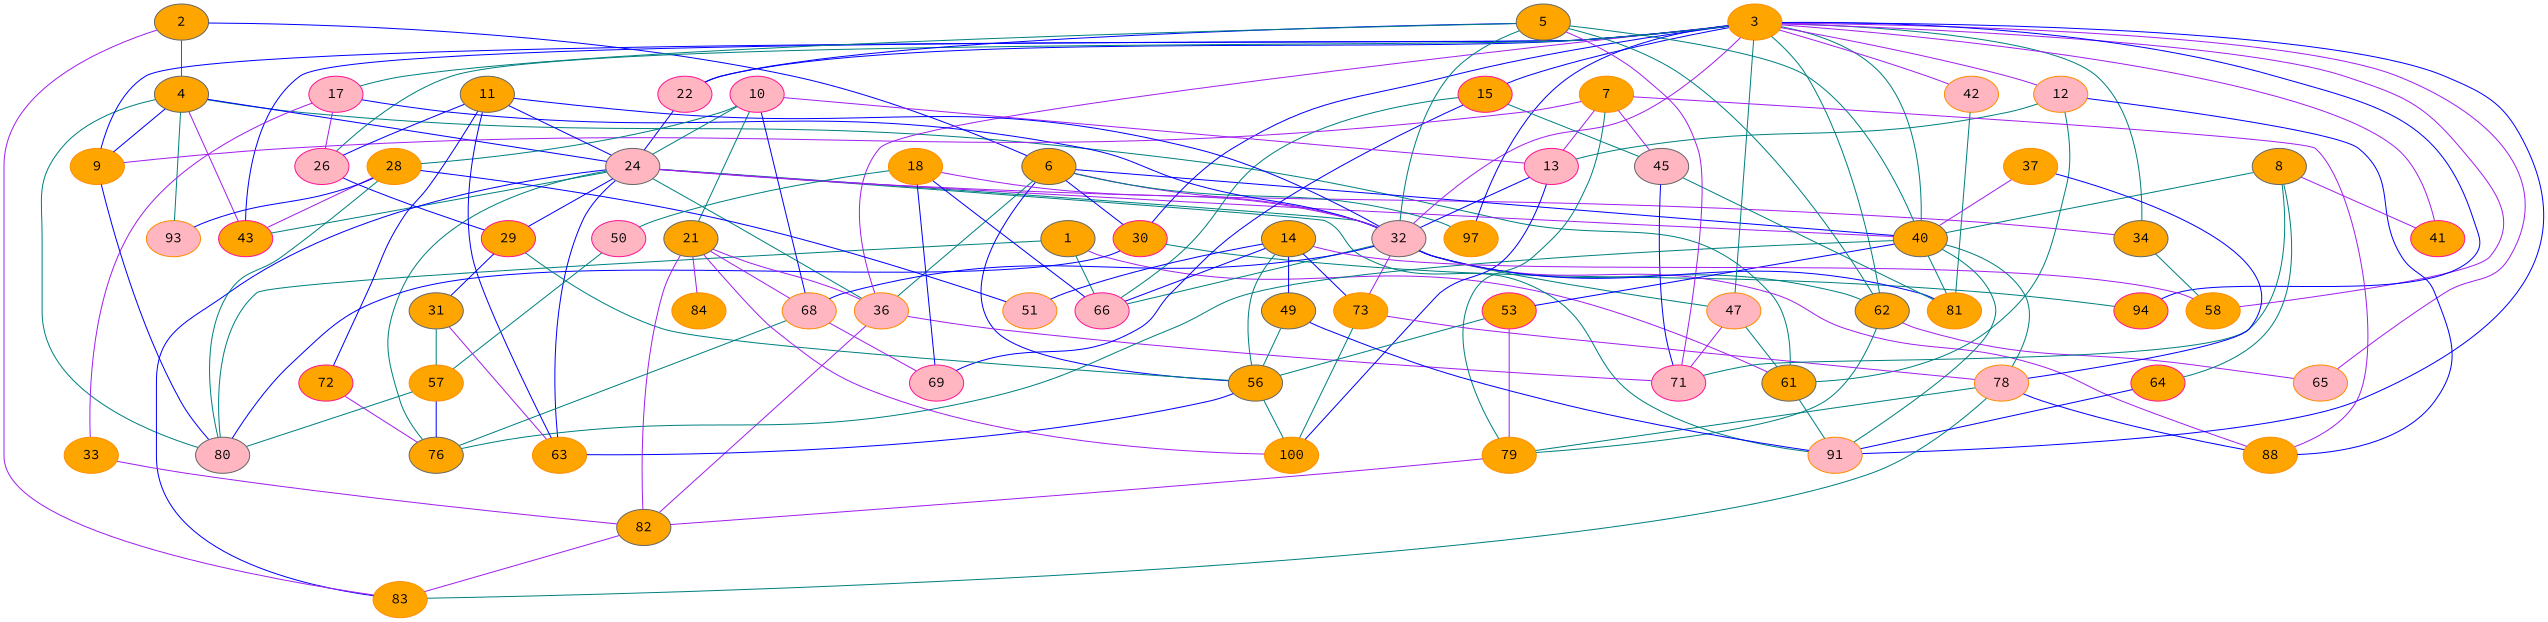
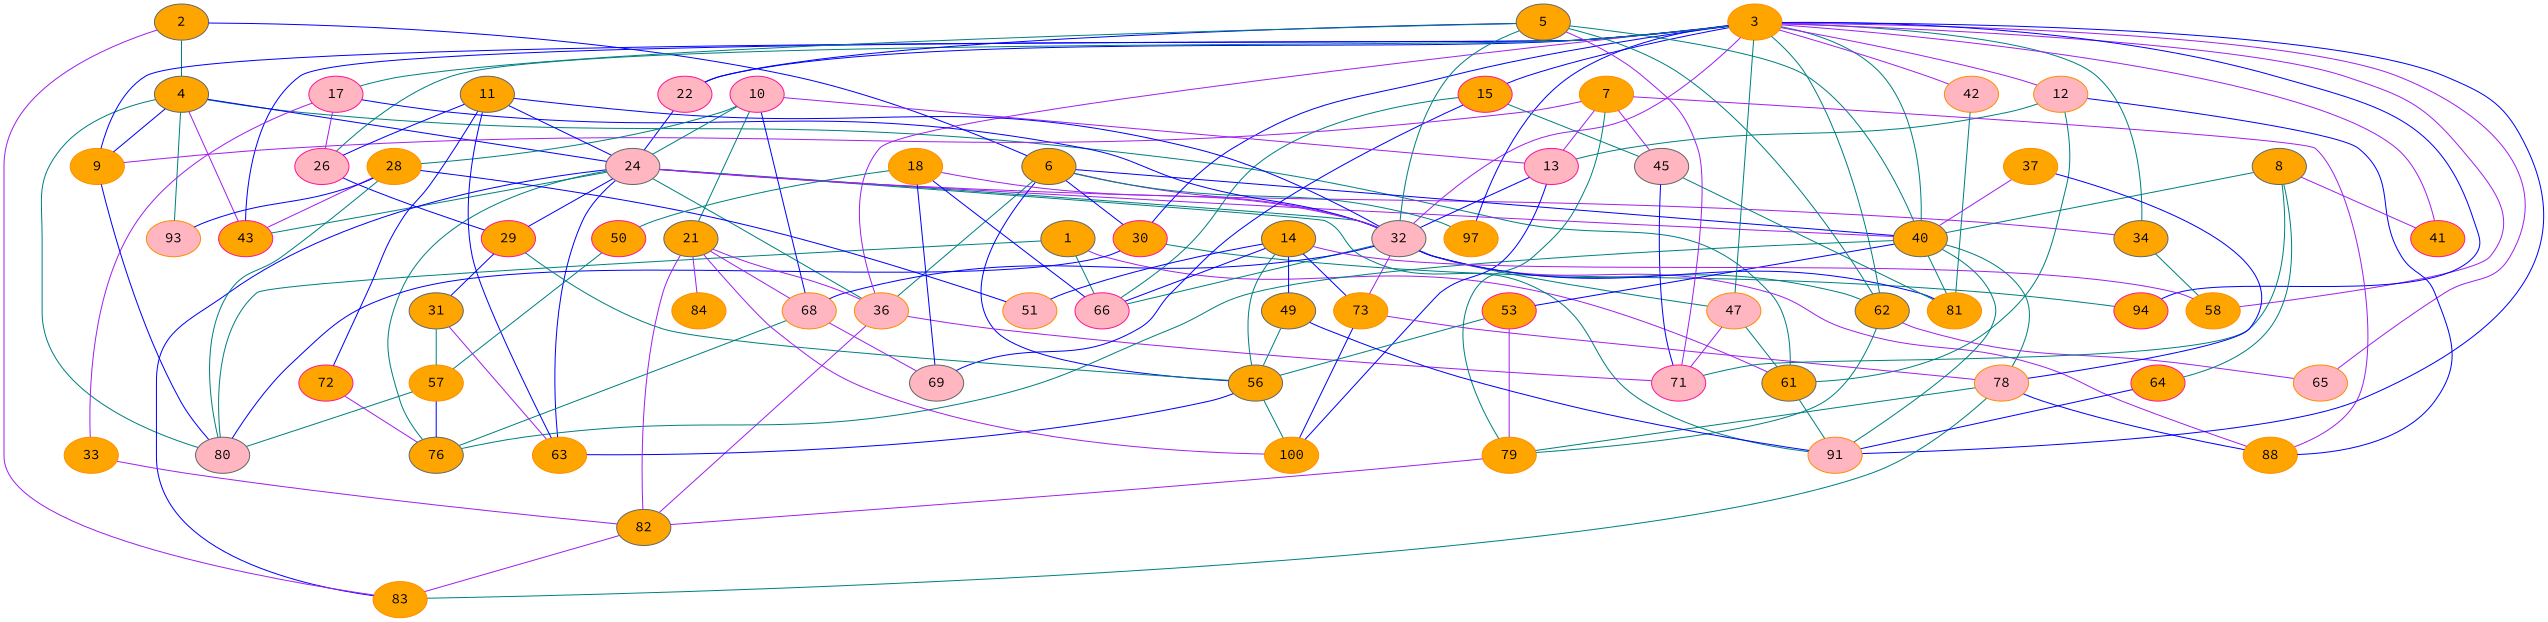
  graph {
    fontname="Source Code Pro"
    node [color=darkorange fillcolor=orange fontname="Source Code Pro" style=filled]
    edge [color=teal fontname="Source Code Pro"]
    1 [color=gray40]
    61 [color=gray40]
    66 [color=deeppink fillcolor=lightpink super="+75"]
    80 [color=gray40 fillcolor=lightpink]
    91 [fillcolor=lightpink super="+98"]
    4 [color=gray40 super="+19"]
    9
    43 [color=deeppink]
    24 [color=gray40 fillcolor=lightpink super="+46"]
    93 [fillcolor=lightpink]
    2 [color=gray40]
    6 [color=gray40 super="+20+27"]
    83
    30 [color=deeppink]
    32 [color=gray40 fillcolor=lightpink super="+90+87"]
    36 [fillcolor=lightpink]
    40 [color=gray40 super="+86+85"]
    97
    56 [color=gray40 super="+77"]
    3 [super="+52+38"]
    12 [fillcolor=lightpink]
    15 [color=deeppink super="+35+16"]
    22 [color=deeppink fillcolor=lightpink]
    26 [color=deeppink fillcolor=lightpink]
    34 [color=gray40]
    41 [color=deeppink]
    42 [fillcolor=lightpink]
    47 [fillcolor=lightpink]
    58
    62 [color=gray40]
    65 [fillcolor=lightpink]
    94 [color=deeppink]
    13 [color=deeppink fillcolor=lightpink]
    88 [super="+89"]
    45 [color=gray40 fillcolor=lightpink]
-   69 [color=deeppink fillcolor=lightpink]
+   69 [color=gray40 fillcolor=lightpink]
    29 [color=deeppink]
    68 [fillcolor=lightpink]
    73
    81
    71 [color=deeppink fillcolor=lightpink]
    82 [color=gray40]
    76 [color=gray40]
    78 [fillcolor=lightpink super="+95"]
    53 [color=deeppink]
    79
    63
    5 [color=gray40]
    17 [color=deeppink fillcolor=lightpink]
    33
    100
    7
    8 [color=gray40]
    64 [color=deeppink]
    10 [color=deeppink fillcolor=lightpink super="+48"]
    21 [color=gray40 super="+23"]
    28
    84
    51 [fillcolor=lightpink]
    11 [color=gray40 super="+67"]
    72 [color=deeppink]
    14 [color=gray40 super="+25"]
    49 [color=gray40]
    18 [super="+54"]
-   50 [color=deeppink fillcolor=lightpink]
+   50 [color=deeppink]
    57
    31 [color=gray40]
    37
    1 -- 61 [color=purple]
    1 -- 66
    1 -- 80
    61 -- 91
    4 -- 61
    4 -- 80
    4 -- 9 [color=blue]
    4 -- 43 [color=purple]
    4 -- 24 [color=blue]
    4 -- 93
    9 -- 80 [color=blue]
    24 -- 91
    24 -- 43
    24 -- 83 [color=blue]
    24 -- 32
    24 -- 36
    24 -- 40 [color=purple]
    24 -- 34 [color=purple]
    24 -- 29 [color=blue]
    24 -- 76
    24 -- 63 [color=blue]
    2 -- 4
    2 -- 6 [color=blue]
    2 -- 83 [color=purple]
    6 -- 30 [color=blue]
    6 -- 32 [color=purple]
    6 -- 36
    6 -- 40 [color=blue]
    6 -- 97
    6 -- 56 [color=blue]
    30 -- 80 [color=blue]
    30 -- 94
    32 -- 66
    32 -- 47
    32 -- 62
    32 -- 88 [color=purple]
    32 -- 68 [color=blue]
    32 -- 73 [color=purple]
    32 -- 81 [color=blue]
    36 -- 71 [color=purple]
    36 -- 82 [color=purple]
    40 -- 91
    40 -- 81
    40 -- 76
    40 -- 78
    40 -- 53 [color=blue]
    56 -- 63 [color=blue]
    56 -- 100
    3 -- 91 [color=blue]
    3 -- 9 [color=blue]
    3 -- 43 [color=blue]
    3 -- 30 [color=blue]
    3 -- 32 [color=purple]
    3 -- 36 [color=purple]
    3 -- 40 [weight=2]
    3 -- 97 [color=blue]
    3 -- 12 [color=purple]
    3 -- 15 [color=blue weight=4]
    3 -- 22 [color=blue]
    3 -- 26
    3 -- 34
    3 -- 41 [color=purple]
    3 -- 42 [color=purple]
    3 -- 47 [weight=2]
    3 -- 58 [color=purple]
    3 -- 62
    3 -- 65 [color=purple]
    3 -- 94 [color=blue]
    12 -- 61
    12 -- 13
    12 -- 88 [color=blue]
    15 -- 66
    15 -- 45
    15 -- 69 [color=blue]
    22 -- 24 [color=blue]
    26 -- 29 [color=blue]
    34 -- 58
    42 -- 81
    47 -- 61
    47 -- 71 [color=purple]
    62 -- 65 [color=purple]
    62 -- 79
    13 -- 32 [color=blue]
    13 -- 100 [color=blue]
    45 -- 81
    45 -- 71 [color=blue]
    29 -- 56
    29 -- 31 [color=blue]
    68 -- 69 [color=purple]
    68 -- 76
    73 -- 78 [color=purple]
-   73 -- 100
+   73 -- 100 [color=blue]
    82 -- 83 [color=purple]
    78 -- 83
    78 -- 88 [color=blue]
    78 -- 79
    53 -- 56
    53 -- 79 [color=purple]
    79 -- 82 [color=purple]
    5 -- 32
    5 -- 40
    5 -- 22 [color=blue]
    5 -- 62
    5 -- 71 [color=purple]
    5 -- 17
    17 -- 32 [color=blue]
    17 -- 26 [color=purple]
    17 -- 33 [color=purple]
    33 -- 82 [color=purple]
    7 -- 9 [color=purple]
    7 -- 13 [color=purple]
    7 -- 88 [color=purple]
    7 -- 45 [color=purple]
    7 -- 79
    8 -- 40
    8 -- 41 [color=purple]
    8 -- 71
    8 -- 64
    64 -- 91 [color=blue]
    10 -- 24
    10 -- 13 [color=purple]
    10 -- 68 [color=blue]
    10 -- 21
    10 -- 28
    21 -- 36 [color=purple]
    21 -- 68 [color=purple]
    21 -- 82 [color=purple]
    21 -- 100 [color=purple]
    21 -- 84 [color=purple]
    28 -- 80
    28 -- 43 [color=purple]
    28 -- 93 [color=blue]
    28 -- 51 [color=blue]
    11 -- 24 [color=blue]
    11 -- 32 [color=blue]
    11 -- 26 [color=blue]
    11 -- 63 [color=blue]
    11 -- 72 [color=blue]
    72 -- 76 [color=purple]
    14 -- 66 [color=blue]
    14 -- 56
    14 -- 58 [color=purple]
    14 -- 73 [color=blue]
    14 -- 51 [color=blue]
    14 -- 49 [color=blue]
    49 -- 91 [color=blue]
    49 -- 56 [weight=2]
    18 -- 66 [color=blue]
    18 -- 32 [color=purple]
    18 -- 69 [color=blue weight=2]
    18 -- 50
    50 -- 57
    57 -- 80
    57 -- 76 [color=blue]
    31 -- 63 [color=purple]
    31 -- 57
    37 -- 40 [color=purple]
    37 -- 78 [color=blue]
  }
